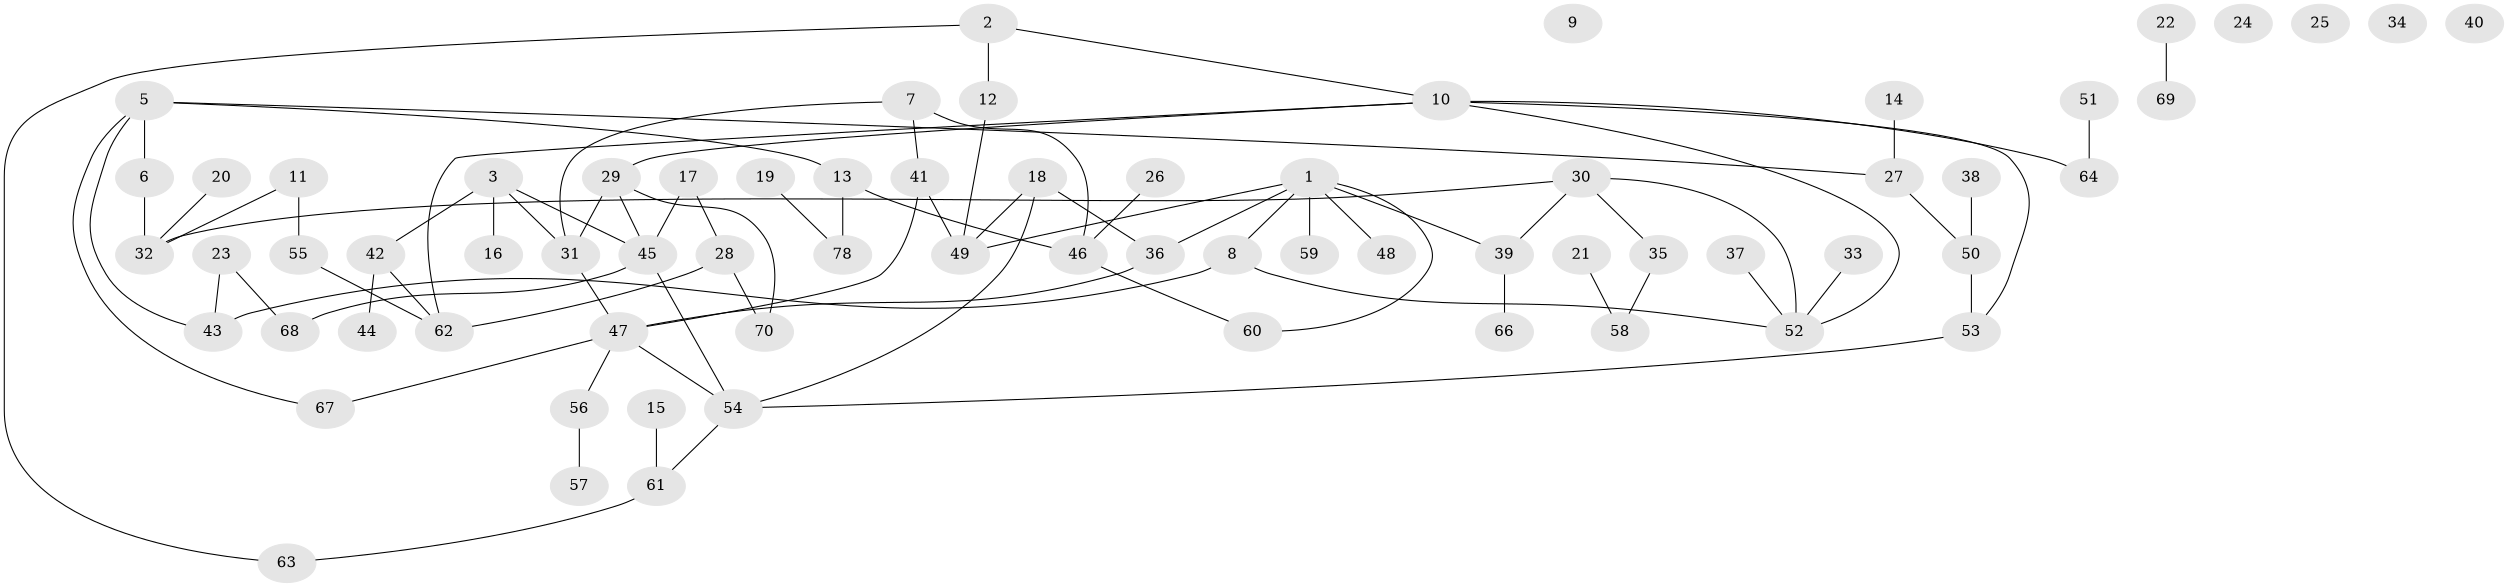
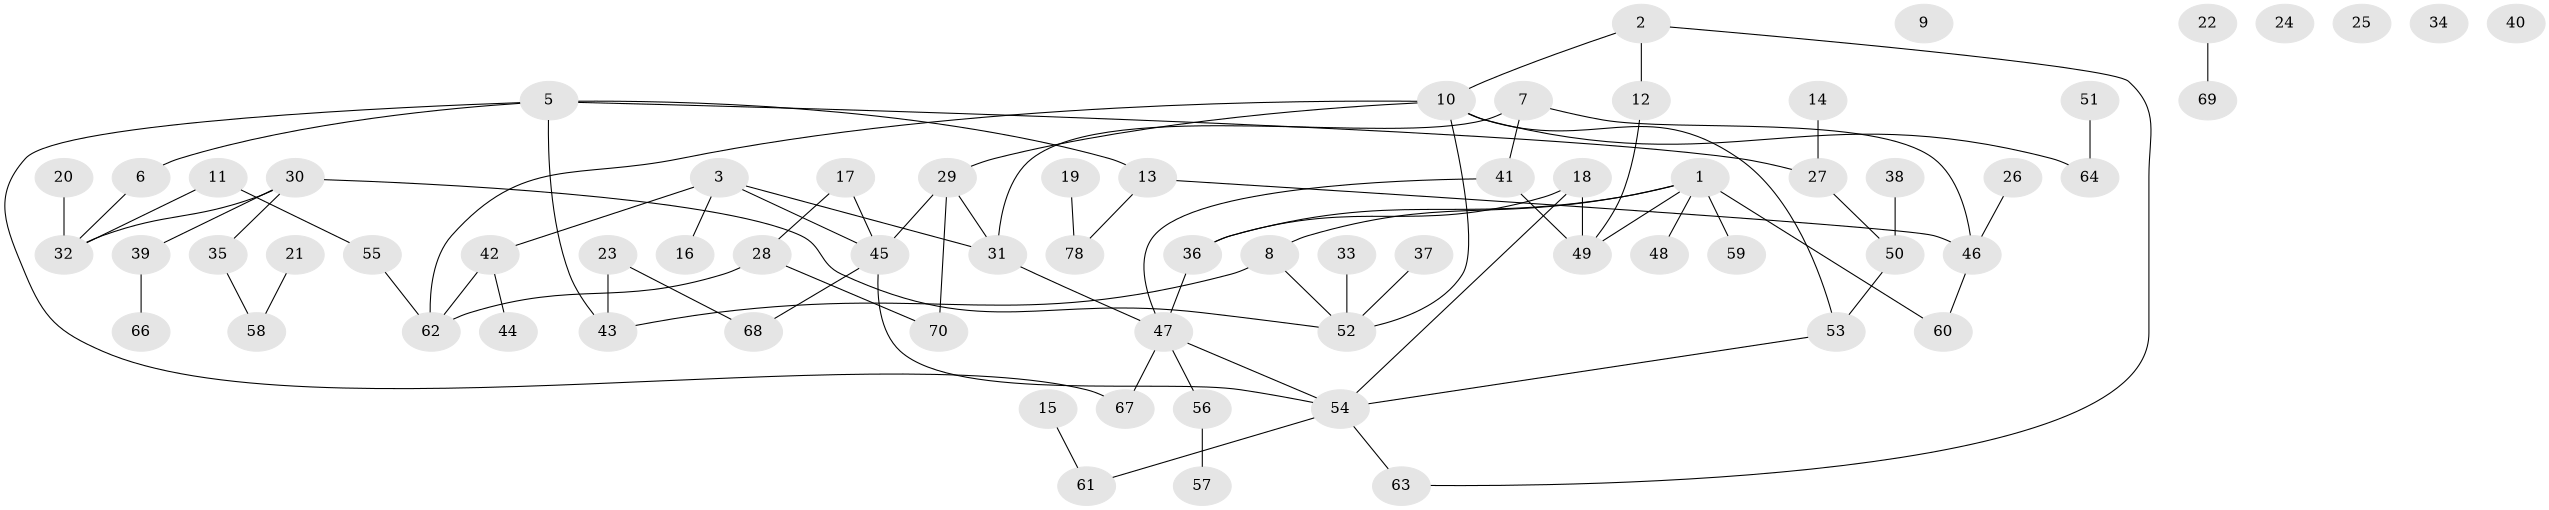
  graph {
    node [color=gray90 style=filled]
    1
    8
    36
    39
    48
    49
    59
    60
    43
    52
    47
    66
    54
    61
    2
    10
    12
    63
    29
    53
    62
    64
    3
    16
    31
    42
    45
    44
    68
    46
    5
    6
    13
    27
    67
    32
    n37 [label=78]
    50
    7
    41
    9
    70
    11
    55
    14
    15
    17
    28
    18
    19
    20
    21
    58
    22
    69
    23
    24
    25
    26
    30
    35
    56
    33
    34
    37
    38
    40
    57
    51
    1 -- 8
    1 -- 36
-   1 -- 39
    1 -- 48
    1 -- 49
    1 -- 59
    1 -- 60
    8 -- 43
    8 -- 52
    36 -- 47
    39 -- 66
    47 -- 54
    47 -- 67
    47 -- 56
    54 -- 61
-   61 -- 63
+   54 -- 63
    2 -- 10
    2 -- 12
    2 -- 63
    10 -- 52
    10 -- 29
    10 -- 53
    10 -- 62
    10 -- 64
    12 -- 49
    29 -- 31
    29 -- 45
    29 -- 70
    53 -- 54
    3 -- 16
    3 -- 31
    3 -- 42
    3 -- 45
    31 -- 47
    42 -- 62
    42 -- 44
    45 -- 54
    45 -- 68
    46 -- 60
    5 -- 43
    5 -- 6
    5 -- 13
    5 -- 27
    5 -- 67
    6 -- 32
    13 -- 46
    13 -- n37
    27 -- 50
    50 -- 53
    7 -- 31
    7 -- 46
    7 -- 41
    41 -- 49
    41 -- 47
    11 -- 32
    11 -- 55
    55 -- 62
    14 -- 27
    15 -- 61
    17 -- 45
    17 -- 28
    28 -- 62
    28 -- 70
    18 -- 36
    18 -- 49
    18 -- 54
    19 -- n37
    20 -- 32
    21 -- 58
    22 -- 69
    23 -- 43
    23 -- 68
    26 -- 46
    30 -- 39
    30 -- 52
    30 -- 32
    30 -- 35
    35 -- 58
    56 -- 57
    33 -- 52
    37 -- 52
    38 -- 50
    51 -- 64
  }
